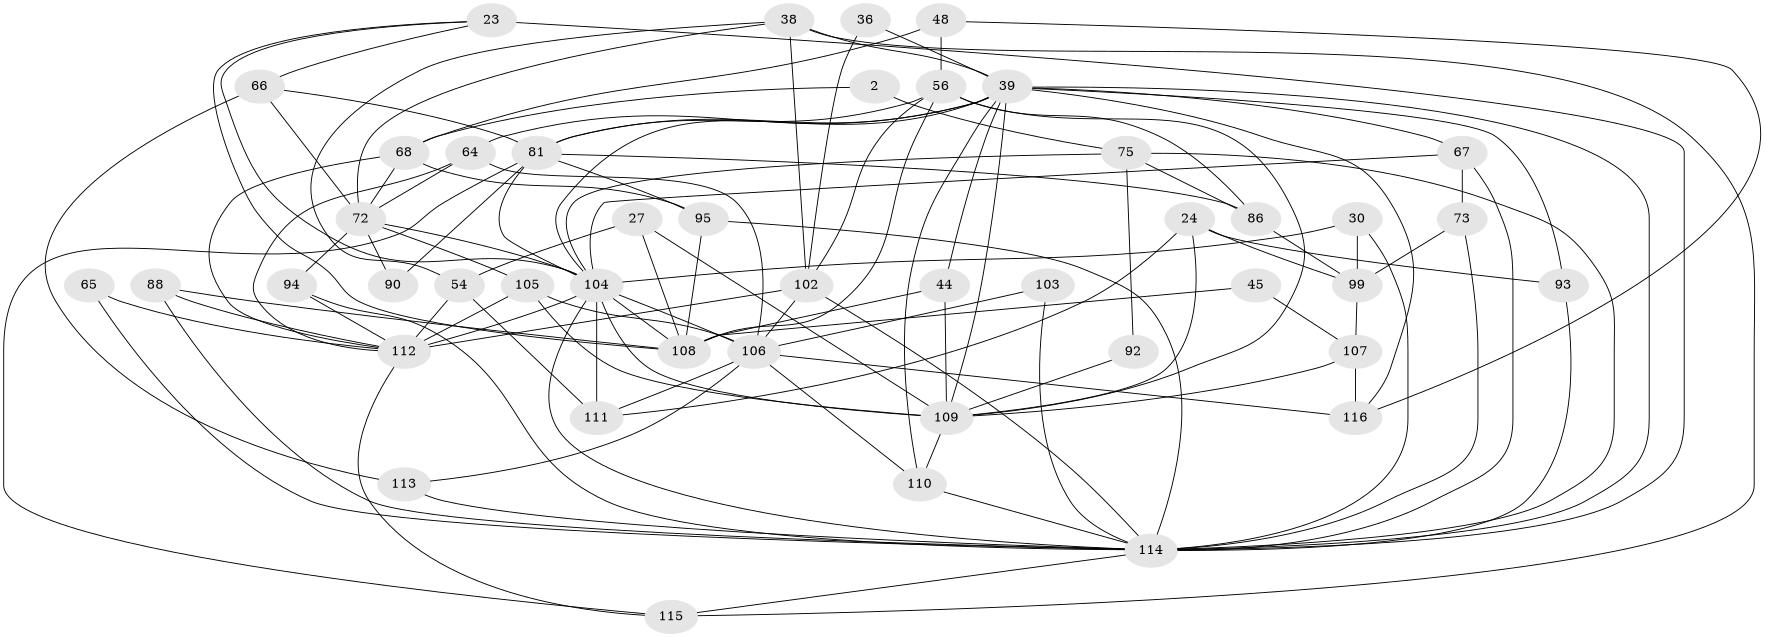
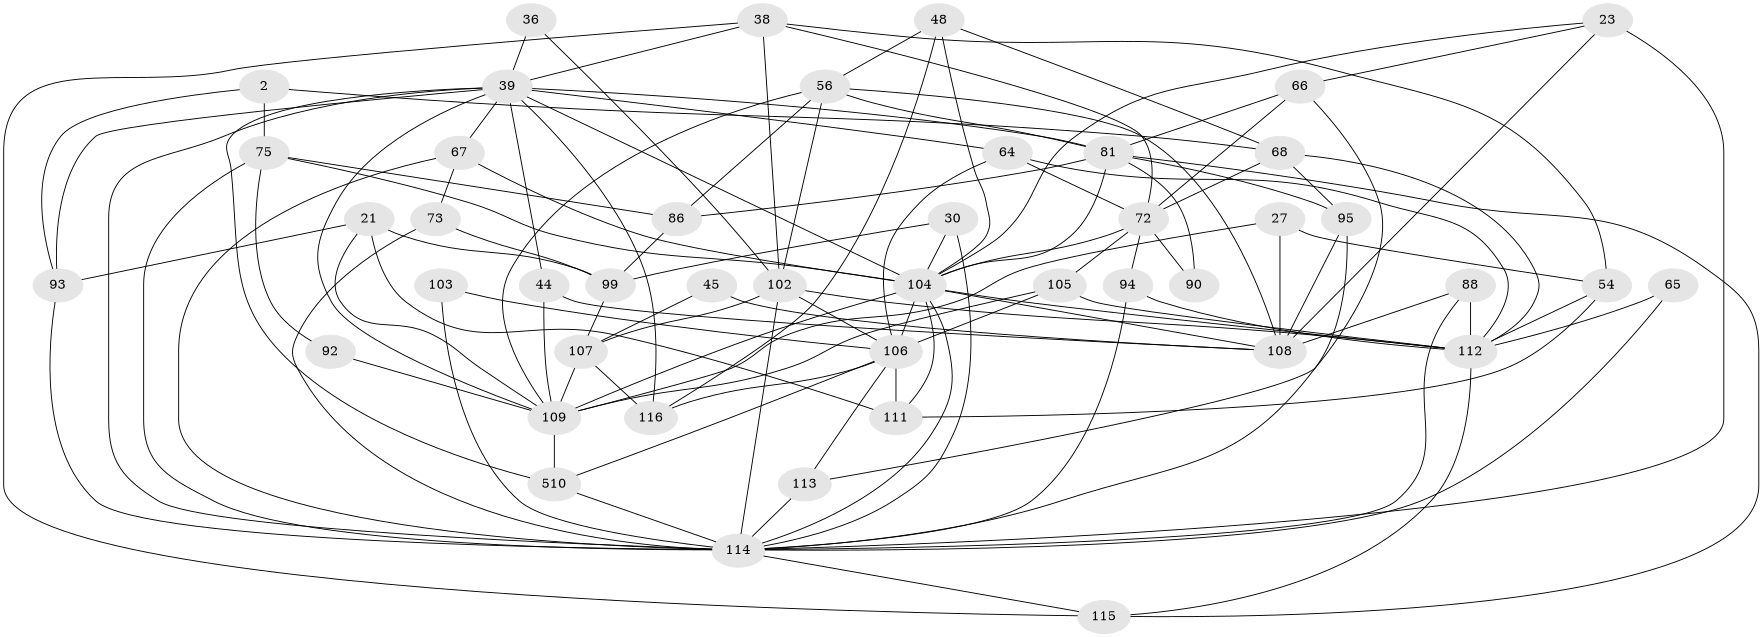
  graph {
    node [color=gray90 style=filled]
    68 [super="+5"]
    72 [super="+60+7"]
    112 [super="+91+63+49"]
    95 [super="+69"]
    2
    75 [super="+32"]
    93
    104 [super="+87+78+80"]
    114 [super="+61+89+101"]
    86 [super="+14"]
    92
    66 [super="+8"]
    81 [super="+16+6+21"]
    113 [super="+62"]
    23
    108 [super="+98+97"]
    109 [super="+84"]
    111 [super="+37"]
    106 [super="+96+77+100"]
    115
-   24 [super="+10"]
+   24 [super="+10" label=21]
    99
    107 [super="+40"]
-   110 [super="+42"]
+   110 [super="+42" label=510]
    27
    54
    30
    39 [super="+29+35"]
    44
    64 [super="+28"]
    67
    116
    36
    102 [super="+85+83"]
    38 [super="+26+33"]
    90
    94
    105 [super="+43"]
    73 [super="+70"]
    45
    48 [super="+34"]
    56 [super="+13+51"]
    65
    88
    103 [super="+74"]
    68 -- 72 [weight=2]
    68 -- 112
    68 -- 95
    72 -- 104
    72 -- 90 [weight=2]
    72 -- 94 [weight=2]
    72 -- 105
    112 -- 115
    95 -- 114
    95 -- 108
    2 -- 68
    2 -- 75
+   2 -- 93
    75 -- 104
    75 -- 114 [weight=2]
    75 -- 86
    75 -- 92
    93 -- 114
    104 -- 112 [weight=3]
    104 -- 114
    104 -- 108
    104 -- 109 [weight=3]
    104 -- 111 [weight=2]
    104 -- 106
    114 -- 115
    86 -- 99 [weight=2]
    92 -- 109
    66 -- 72
    66 -- 81
    66 -- 113
    81 -- 95
    81 -- 104
    81 -- 86
    81 -- 115
    81 -- 90 [weight=2]
    113 -- 114 [weight=2]
    23 -- 104
    23 -- 114 [weight=4]
    23 -- 66
    23 -- 108 [weight=2]
    109 -- 110 [weight=2]
    106 -- 113
    106 -- 111
    106 -- 110
    106 -- 116
    24 -- 93 [weight=2]
    24 -- 109
    24 -- 111
    24 -- 99
    99 -- 107
    107 -- 109
    107 -- 116
    110 -- 114
    27 -- 108
    27 -- 109
    27 -- 54
    54 -- 112
    54 -- 111 [weight=2]
    30 -- 104
    30 -- 114
    30 -- 99
    39 -- 93
    39 -- 104
    39 -- 114 [weight=3]
    39 -- 81
    39 -- 109
    39 -- 110 [weight=2]
    39 -- 44
    39 -- 64
    39 -- 67
    39 -- 116
    44 -- 108
    44 -- 109
    64 -- 72
    64 -- 112 [weight=2]
    64 -- 106 [weight=2]
    67 -- 104 [weight=2]
    67 -- 114
    67 -- 73 [weight=2]
    36 -- 39
    36 -- 102
    102 -- 112 [weight=2]
    102 -- 114 [weight=3]
    102 -- 106 [weight=3]
+   102 -- 107
    38 -- 72 [weight=2]
    38 -- 115
    38 -- 54
    38 -- 39 [weight=2]
    38 -- 102 [weight=2]
    94 -- 112
    94 -- 114
    105 -- 112
    105 -- 109
    105 -- 106
    73 -- 114
    73 -- 99
    45 -- 108 [weight=2]
    45 -- 107
    48 -- 68
+   48 -- 104 [weight=2]
    48 -- 116
    48 -- 56 [weight=2]
    56 -- 86
    56 -- 81
    56 -- 108
    56 -- 109 [weight=2]
    56 -- 102
    65 -- 112
    65 -- 114
    88 -- 112
    88 -- 114
    88 -- 108 [weight=2]
    103 -- 114 [weight=3]
    103 -- 106 [weight=2]
  }
